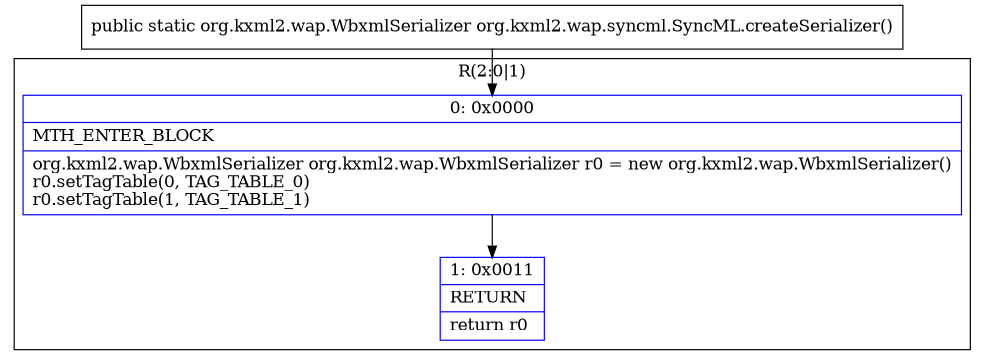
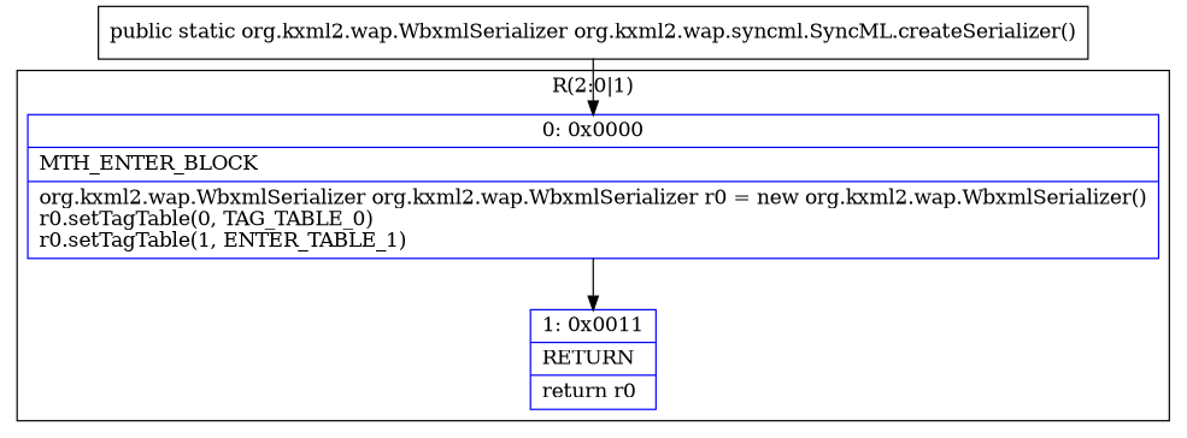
  digraph {
    node [color=blue shape=record]
-   n1 [label="{0\:\ 0x0000|MTH_ENTER_BLOCK\l|org.kxml2.wap.WbxmlSerializer org.kxml2.wap.WbxmlSerializer r0 = new org.kxml2.wap.WbxmlSerializer()\lr0.setTagTable(0, TAG_TABLE_0)\lr0.setTagTable(1, TAG_TABLE_1)\l}"]
+   n1 [label="{0\:\ 0x0000|MTH_ENTER_BLOCK\l|org.kxml2.wap.WbxmlSerializer org.kxml2.wap.WbxmlSerializer r0 = new org.kxml2.wap.WbxmlSerializer()\lr0.setTagTable(0, TAG_TABLE_0)\lr0.setTagTable(1, ENTER_TABLE_1)\l}"]
    n2 [label="{1\:\ 0x0011|RETURN\l|return r0\l}"]
    n3 [label="{public static org.kxml2.wap.WbxmlSerializer org.kxml2.wap.syncml.SyncML.createSerializer() }" color=""]
    subgraph cluster_1 {
      label="R(2:0|1)"
      n1
      n2
    }
    n1 -> n2
    n3 -> n1
  }
